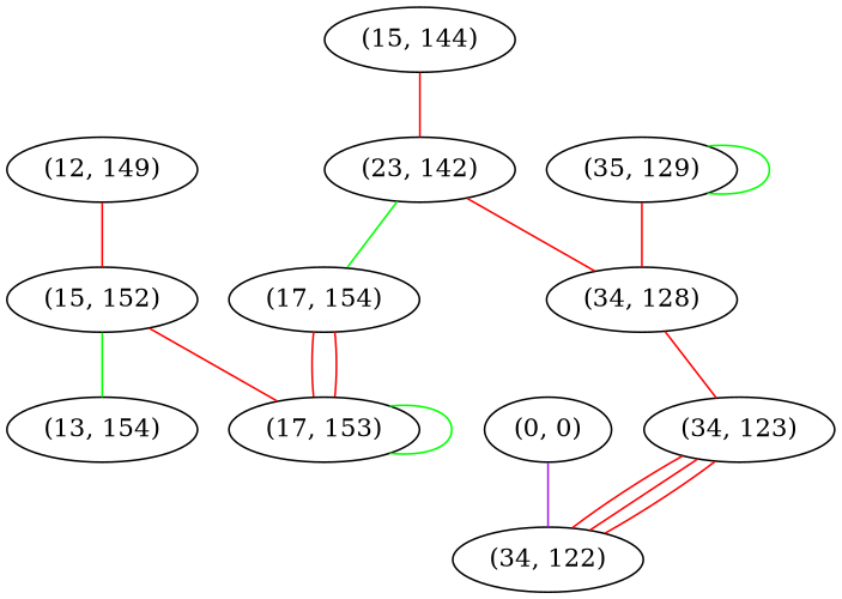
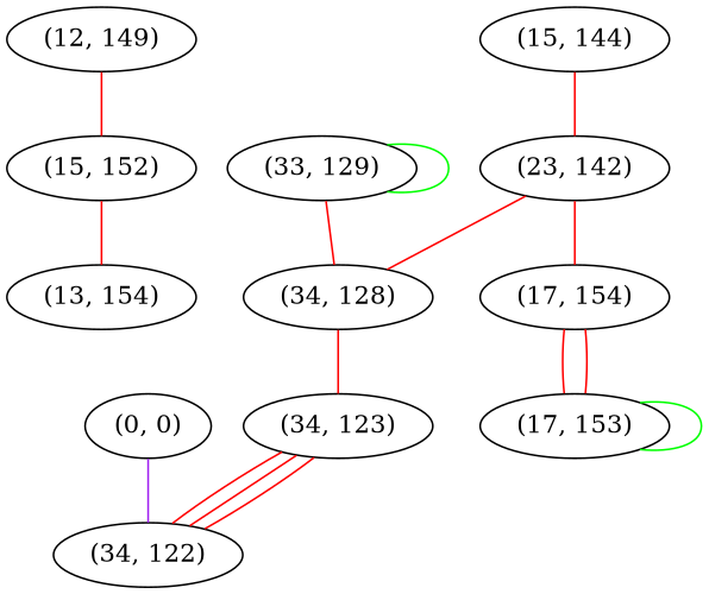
  graph {
    edge [color=red weight=1]
    "(12, 149)"
    "(15, 152)"
    "(13, 154)"
    "(17, 153)"
    n5 [label="(15, 144)"]
    "(23, 142)"
    "(34, 128)"
    n8 [label="(17, 154)"]
    "(0, 0)"
    "(34, 122)"
-   "(35, 129)"
+   "(35, 129)" [label="(33, 129)"]
    "(34, 123)"
    "(12, 149)" -- "(15, 152)"
-   "(15, 152)" -- "(13, 154)" [color=green]
-   "(15, 152)" -- "(17, 153)"
+   "(15, 152)" -- "(13, 154)"
    "(17, 153)" -- "(17, 153)" [color=green weight=2]
    n5 -- "(23, 142)"
    "(23, 142)" -- "(34, 128)"
-   "(23, 142)" -- n8 [color=green]
+   "(23, 142)" -- n8
    "(34, 128)" -- "(34, 123)"
    n8 -- "(17, 153)"
    n8 -- "(17, 153)"
    "(0, 0)" -- "(34, 122)" [color=purple weight=4]
    "(35, 129)" -- "(34, 128)"
    "(35, 129)" -- "(35, 129)" [color=green weight=2]
    "(34, 123)" -- "(34, 122)"
    "(34, 123)" -- "(34, 122)"
    "(34, 123)" -- "(34, 122)"
  }
